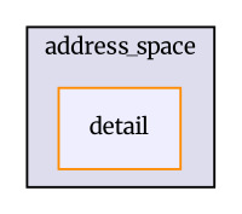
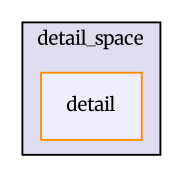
  digraph {
    compound=true
    fontname=Merriweather
    n1 [fillcolor="#eeeeff" fontname=Merriweather fontsize=10 label=detail pencolor=black shape=box style=filled color=darkorange]
    subgraph cluster_1 {
      bgcolor="#ddddee"
      fontsize=10
-     label=address_space
+     label=detail_space
      pencolor=black
      n1
    }
  }
